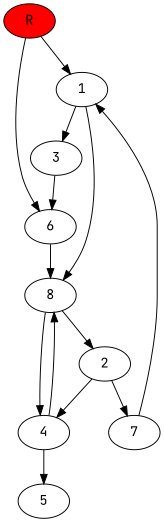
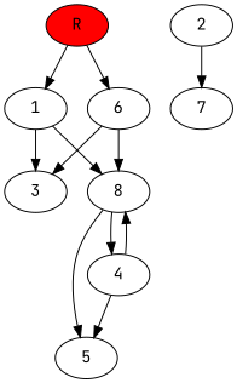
  digraph {
    fontname="JetBrains Mono"
    node [fontname="JetBrains Mono"]
    edge [fontname="JetBrains Mono"]
    1
    3
    8
    4
    5
    2
    7
    6
    R [fillcolor="#ff0000" style=filled]
    1 -> 3
    1 -> 8
    8 -> 4
-   8 -> 2
+   8 -> 5
    4 -> 8
    4 -> 5
-   2 -> 4
    2 -> 7
-   7 -> 1
-   3 -> 6
+   6 -> 3
    6 -> 8
    R -> 1
    R -> 6
  }
